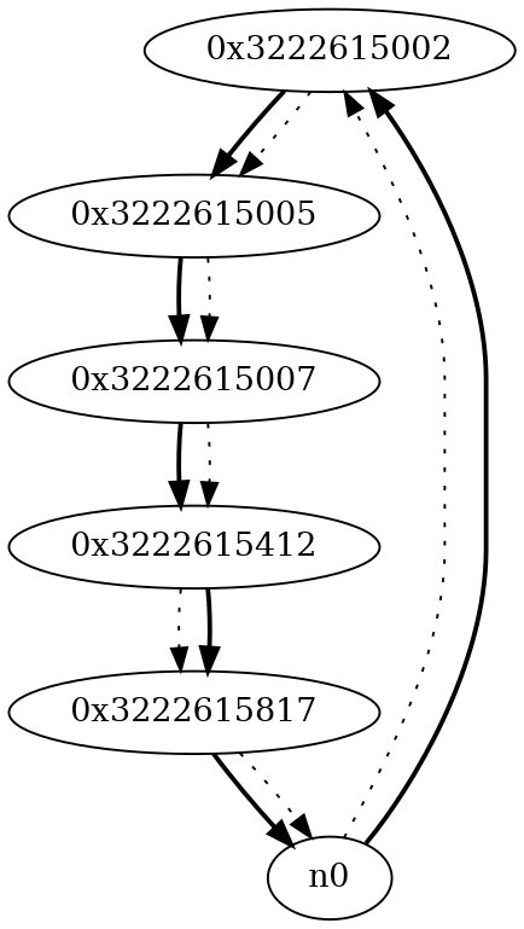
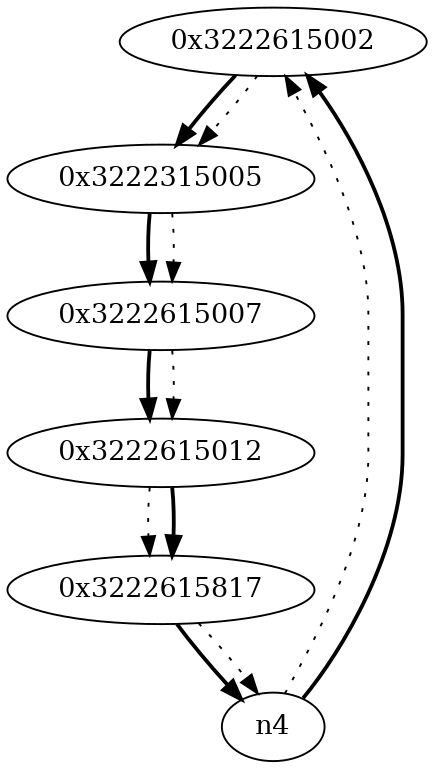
  digraph {
    edge [style=bold]
    n1 [label="0x3222615002"]
-   n2 [label="0x3222615005"]
+   n2 [label="0x3222315005"]
    n3 [label="0x3222615007"]
-   n4 [label="0x3222615412"]
+   n4 [label="0x3222615012"]
    n5 [label="0x3222615817"]
-   n0
+   n0 [label=n4]
    n1 -> n2
    n1 -> n2 [style=dotted]
    n2 -> n3
    n2 -> n3 [style=dotted]
    n3 -> n4
    n3 -> n4 [style=dotted]
    n4 -> n5 [style=dotted]
    n4 -> n5
    n5 -> n0
    n5 -> n0 [style=dotted]
    n0 -> n1 [style=dotted]
    n0 -> n1
  }
